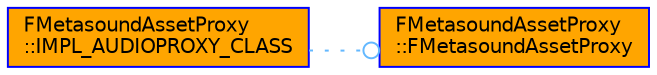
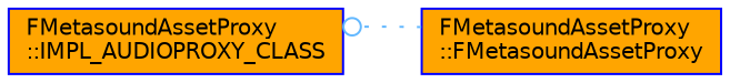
  digraph {
    rankdir=LR
    node [color=blue fillcolor=orange fontname=Helvetica fontsize=10 shape=box style=filled]
    n1 [fontcolor=black height=0.2 label="FMetasoundAssetProxy\l::IMPL_AUDIOPROXY_CLASS" width=0.4]
    n2 [height=0.2 label="FMetasoundAssetProxy\l::FMetasoundAssetProxy" width=0.4]
-   n1 -> n2 [color=steelblue1 fontname=Helvetica fontsize=10 labelfontname=Helvetica labelfontsize=10 style=dotted arrowhead=odot]
+   n2 -> n1 [color=steelblue1 fontname=Helvetica fontsize=10 labelfontname=Helvetica labelfontsize=10 style=dotted arrowhead=odot]
  }
